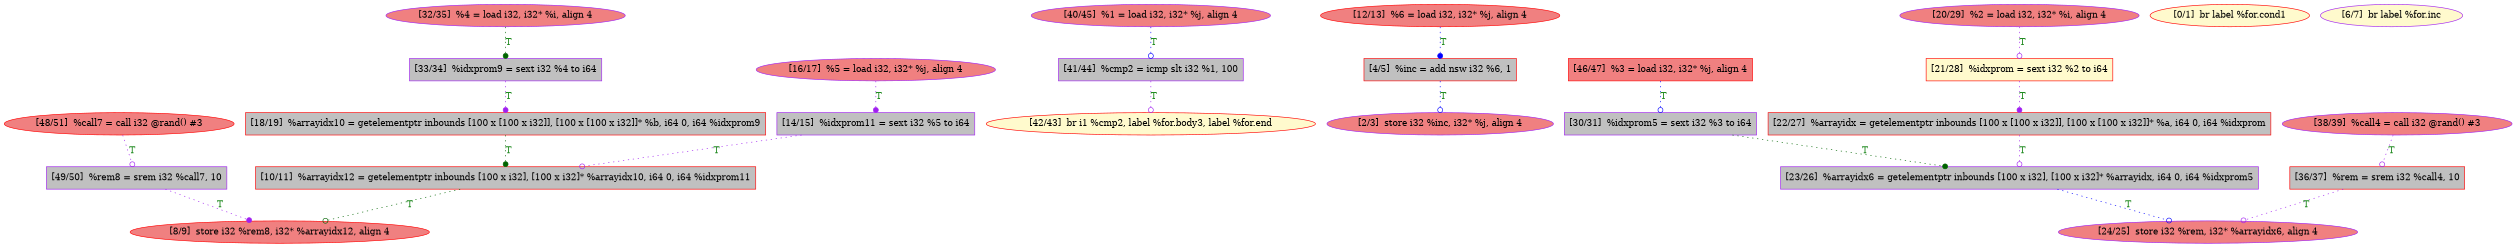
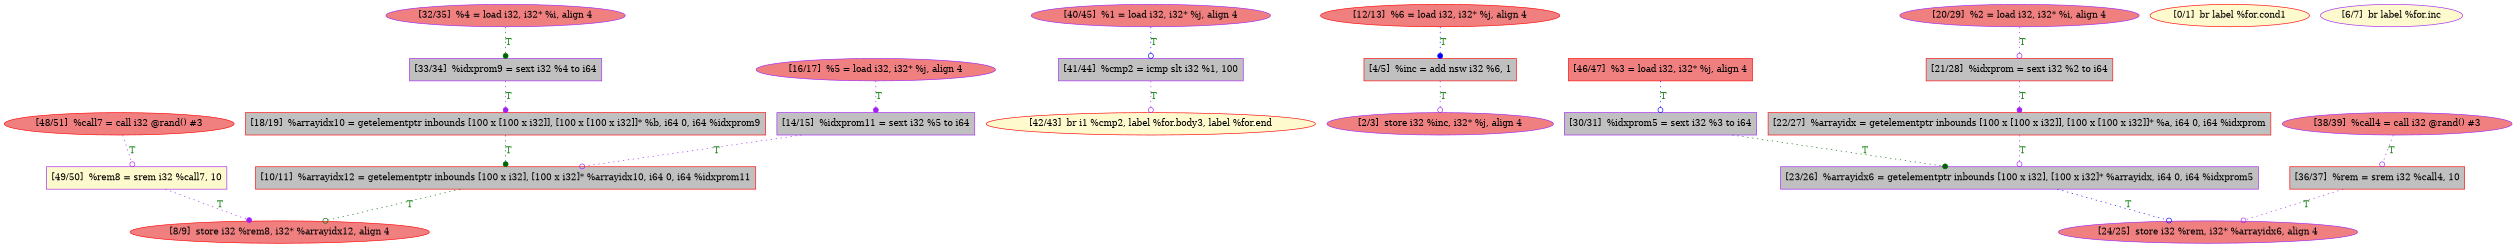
  digraph {
    node [color=purple fillcolor=grey shape=ellipse style=filled]
    edge [arrowhead=odot color=purple fontcolor=forestgreen style=dotted]
    n1 [color=red fillcolor=lightcoral label="[48/51]  %call7 = call i32 @rand() #3"]
-   n2 [label="[49/50]  %rem8 = srem i32 %call7, 10" shape=rectangle]
+   n2 [fillcolor=lemonchiffon label="[49/50]  %rem8 = srem i32 %call7, 10" shape=rectangle]
    n3 [color=red fillcolor=lightcoral label="[8/9]  store i32 %rem8, i32* %arrayidx12, align 4"]
    n4 [color=red label="[18/19]  %arrayidx10 = getelementptr inbounds [100 x [100 x i32]], [100 x [100 x i32]]* %b, i64 0, i64 %idxprom9" shape=rectangle]
    n5 [color=red label="[10/11]  %arrayidx12 = getelementptr inbounds [100 x i32], [100 x i32]* %arrayidx10, i64 0, i64 %idxprom11" shape=rectangle]
    n6 [color=red fillcolor=lemonchiffon label="[42/43]  br i1 %cmp2, label %for.body3, label %for.end"]
    n7 [color=red fillcolor=lightcoral label="[12/13]  %6 = load i32, i32* %j, align 4"]
    n8 [color=red label="[4/5]  %inc = add nsw i32 %6, 1" shape=rectangle]
    n9 [fillcolor=lightcoral label="[2/3]  store i32 %inc, i32* %j, align 4"]
    n10 [label="[14/15]  %idxprom11 = sext i32 %5 to i64" shape=rectangle]
    n11 [fillcolor=lightcoral label="[24/25]  store i32 %rem, i32* %arrayidx6, align 4"]
    n12 [fillcolor=lightcoral label="[32/35]  %4 = load i32, i32* %i, align 4"]
    n13 [label="[33/34]  %idxprom9 = sext i32 %4 to i64" shape=rectangle]
    n14 [fillcolor=lightcoral label="[40/45]  %1 = load i32, i32* %j, align 4"]
    n15 [label="[41/44]  %cmp2 = icmp slt i32 %1, 100" shape=rectangle]
    n16 [label="[23/26]  %arrayidx6 = getelementptr inbounds [100 x i32], [100 x i32]* %arrayidx, i64 0, i64 %idxprom5" shape=rectangle]
    n17 [label="[30/31]  %idxprom5 = sext i32 %3 to i64" shape=rectangle]
    n18 [fillcolor=lightcoral label="[20/29]  %2 = load i32, i32* %i, align 4"]
-   n19 [color=red fillcolor=lemonchiffon label="[21/28]  %idxprom = sext i32 %2 to i64" shape=rectangle]
+   n19 [color=red label="[21/28]  %idxprom = sext i32 %2 to i64" shape=rectangle]
    n20 [color=red label="[22/27]  %arrayidx = getelementptr inbounds [100 x [100 x i32]], [100 x [100 x i32]]* %a, i64 0, i64 %idxprom" shape=rectangle]
    n21 [fillcolor=lightcoral label="[16/17]  %5 = load i32, i32* %j, align 4"]
    n22 [color=red label="[36/37]  %rem = srem i32 %call4, 10" shape=rectangle]
    n23 [fillcolor=lightcoral label="[38/39]  %call4 = call i32 @rand() #3"]
    n24 [color=red fillcolor=lemonchiffon label="[0/1]  br label %for.cond1"]
    n25 [color=red fillcolor=lightcoral label="[46/47]  %3 = load i32, i32* %j, align 4" shape=box]
    n26 [fillcolor=lemonchiffon label="[6/7]  br label %for.inc"]
    n1 -> n2 [label=T]
    n2 -> n3 [arrowhead=dot label=T]
    n4 -> n5 [arrowhead=dot color=darkgreen label=T]
    n5 -> n3 [color=darkgreen label=T]
    n7 -> n8 [arrowhead=dot color=blue label=T]
-   n8 -> n9 [color=blue label=T]
+   n8 -> n9 [label=T]
    n10 -> n5 [label=T]
    n12 -> n13 [arrowhead=dot color=darkgreen label=T]
    n13 -> n4 [arrowhead=dot label=T]
    n14 -> n15 [color=blue label=T]
    n15 -> n6 [label=T]
    n16 -> n11 [color=blue label=T]
    n17 -> n16 [arrowhead=dot color=darkgreen label=T]
    n18 -> n19 [label=T]
    n19 -> n20 [arrowhead=dot label=T]
    n20 -> n16 [label=T]
    n21 -> n10 [arrowhead=dot label=T]
    n22 -> n11 [label=T]
    n23 -> n22 [label=T]
    n25 -> n17 [color=blue label=T]
  }
